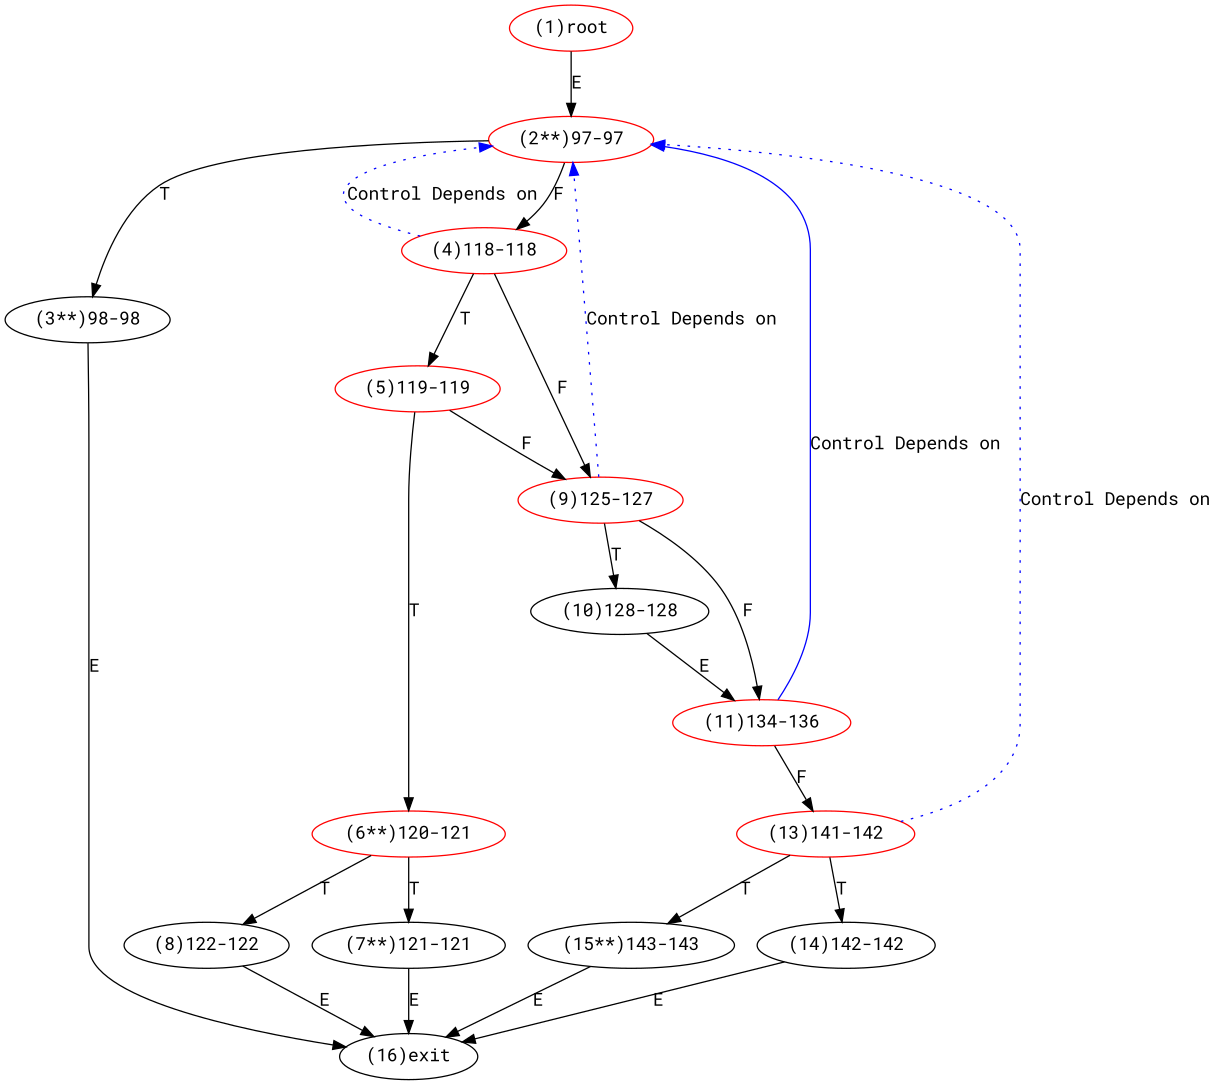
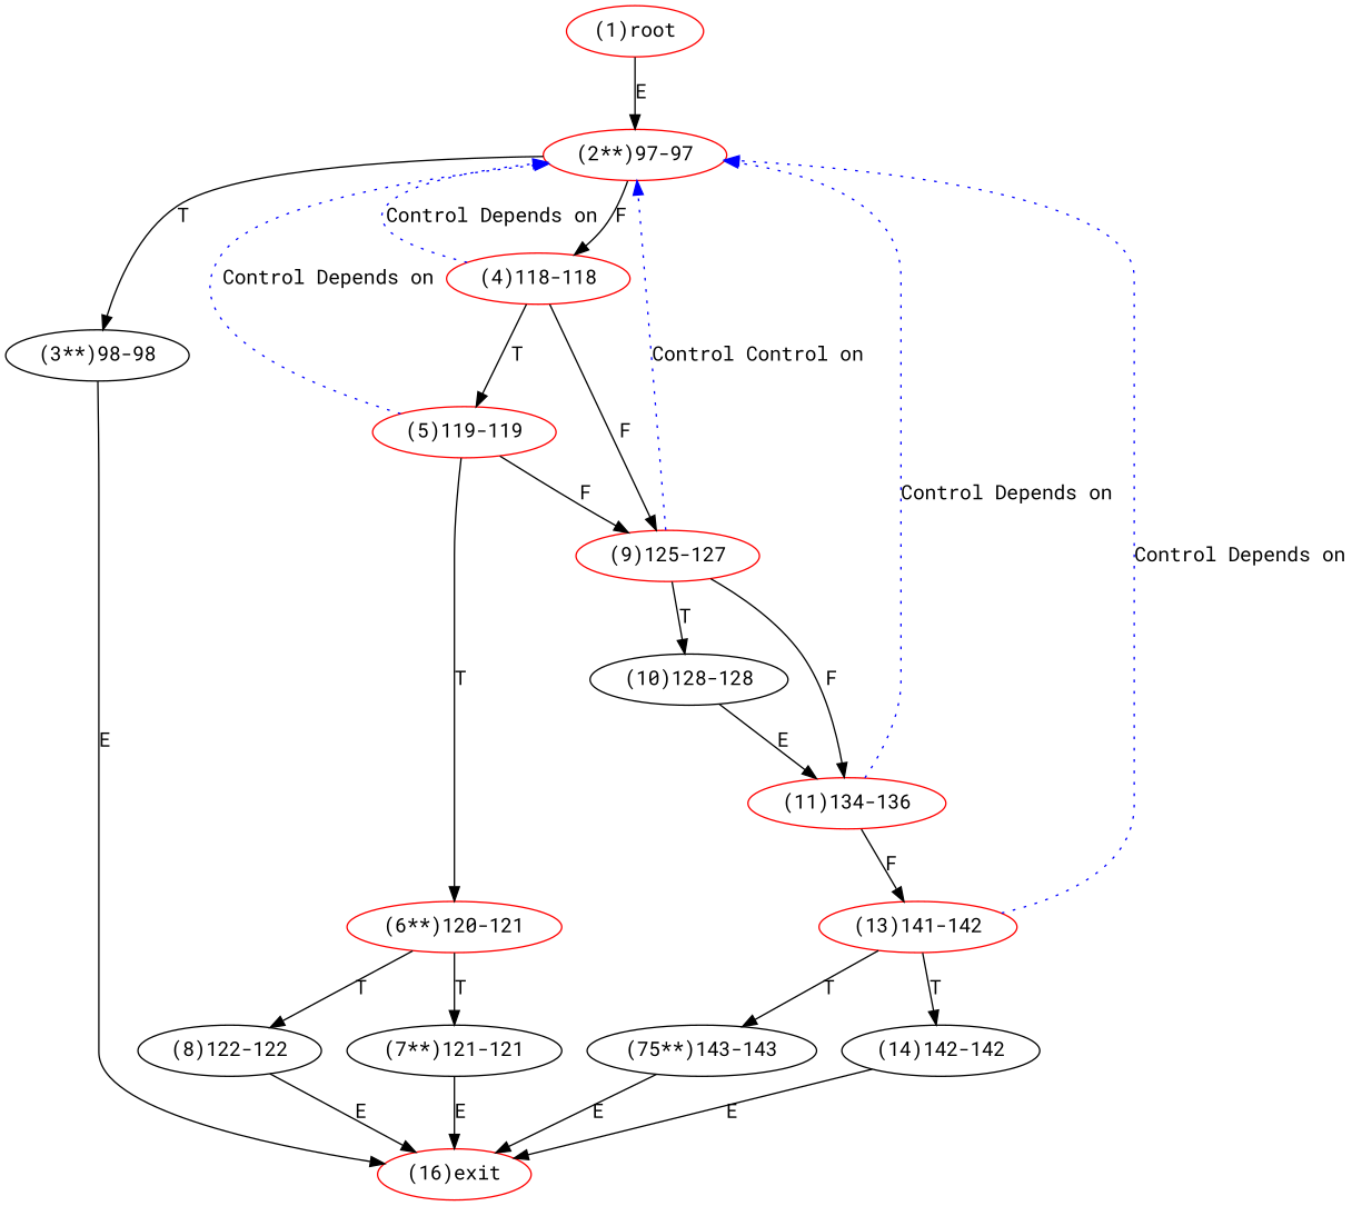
  digraph {
    fontname="Roboto Mono"
    node [color=red fontname="Roboto Mono"]
    edge [fontname="Roboto Mono"]
    n1 [label="(1)root"]
    n2 [label="(2**)97-97"]
    n3 [label="(3**)98-98" color=""]
    n4 [label="(4)118-118"]
-   n5 [label="(16)exit" color=""]
+   n5 [label="(16)exit"]
    n6 [label="(5)119-119"]
    n7 [label="(9)125-127"]
    n8 [label="(6**)120-121"]
    n9 [label="(10)128-128" color=""]
    n10 [label="(11)134-136"]
    n11 [label="(7**)121-121" color=""]
    n12 [label="(8)122-122" color=""]
    n13 [label="(13)141-142"]
    n14 [label="(14)142-142" color=""]
-   n15 [label="(15**)143-143" color=""]
+   n15 [label="(75**)143-143" color=""]
    n1 -> n2 [label=E]
    n2 -> n3 [label=T]
    n2 -> n4 [label=F]
    n3 -> n5 [label=E]
    n4 -> n2 [color=blue label="Control Depends on" style=dotted]
    n4 -> n6 [label=T]
    n4 -> n7 [label=F]
+   n6 -> n2 [color=blue label="Control Depends on" style=dotted]
    n6 -> n7 [label=F]
    n6 -> n8 [label=T]
-   n7 -> n2 [color=blue label="Control Depends on" style=dotted]
+   n7 -> n2 [color=blue label="Control Control on" style=dotted]
    n7 -> n9 [label=T]
    n7 -> n10 [label=F]
    n8 -> n11 [label=T]
    n8 -> n12 [label=T]
    n9 -> n10 [label=E]
-   n10 -> n2 [color=blue label="Control Depends on" style=solid]
+   n10 -> n2 [color=blue label="Control Depends on" style=dotted]
    n10 -> n13 [label=F]
    n11 -> n5 [label=E]
    n12 -> n5 [label=E]
    n13 -> n2 [color=blue label="Control Depends on" style=dotted]
    n13 -> n14 [label=T]
    n13 -> n15 [label=T]
    n14 -> n5 [label=E]
    n15 -> n5 [label=E]
  }
